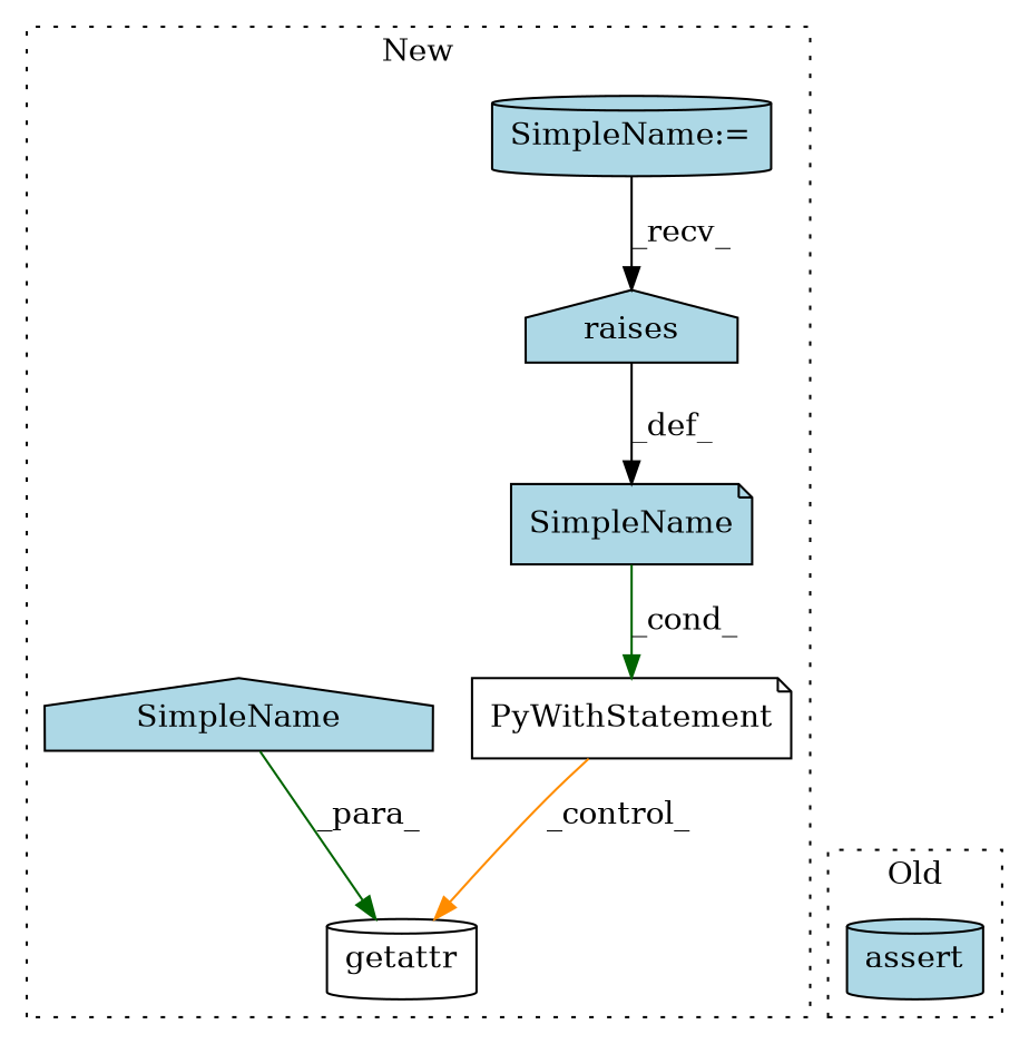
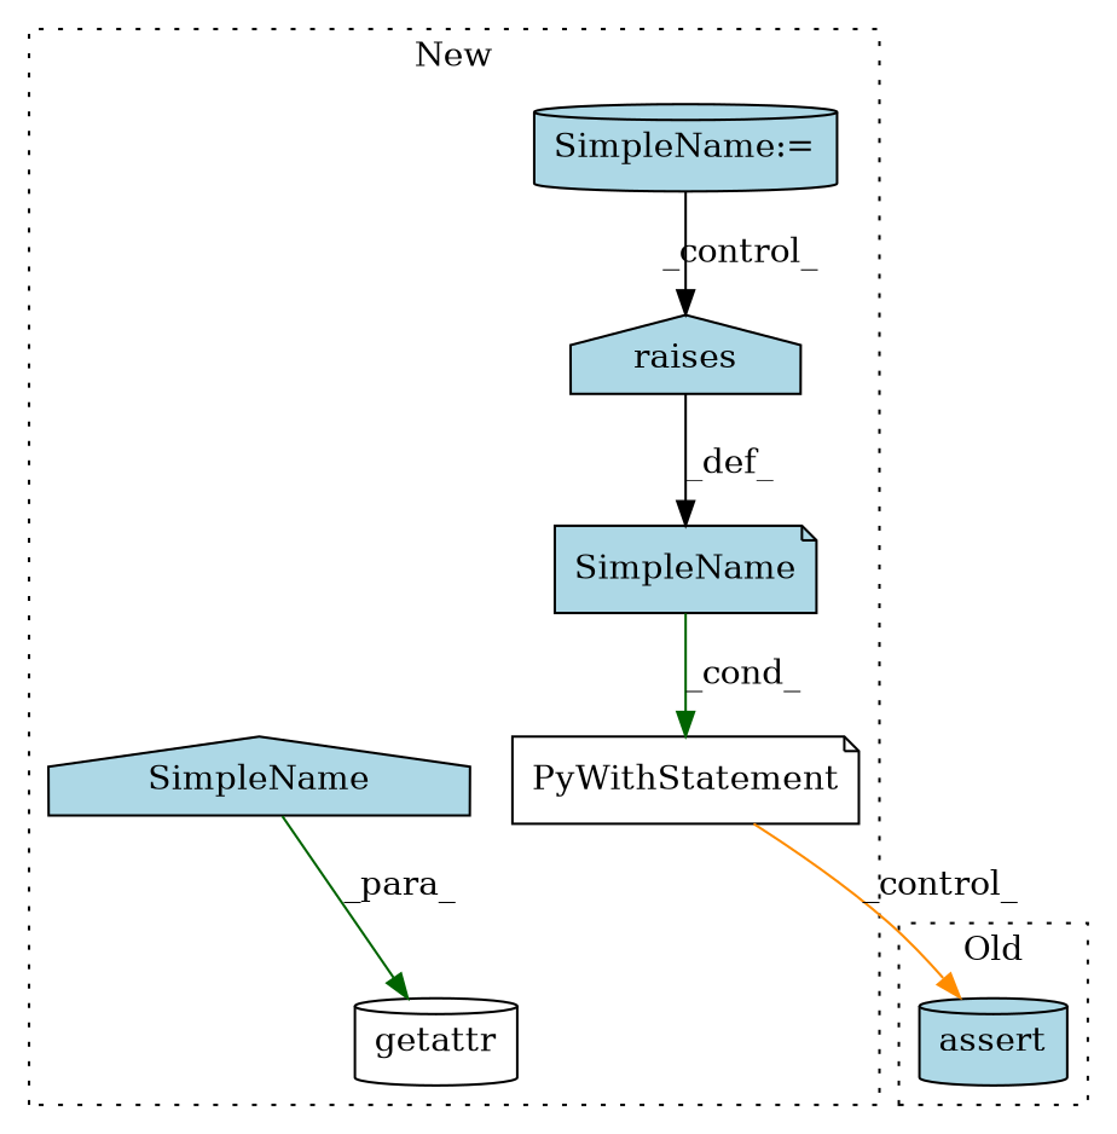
  digraph {
    node [a=32 fillcolor=lightblue l=6 shape=cylinder style=filled]
    edge [color=black]
    n1 [fillcolor=white l="8,1" label=getattr s="5648,5666"]
    n2 [a=7 label="SimpleName:=" s=5257]
    n3 [a=42 label=SimpleName shape=note l=""]
    n4 [a=104 fillcolor=white l="10,2" label=PyWithStatement s="5593,5636" shape=note]
    n5 [l="7,1" label=raises s="5610,5635" shape=house]
    n6 [a=42 label=SimpleName s=5660 shape=house]
    n7 [l="20,1" label=assert s="5583,5640"]
    subgraph cluster_1 {
      label=New
      style=dotted
      n1
      n2
      n3
      n4
      n5
      n6
    }
    subgraph cluster_2 {
      label=Old
      style=dotted
      n7
    }
-   n2 -> n5 [label=_recv_]
+   n2 -> n5 [label=_control_]
    n3 -> n4 [color=darkgreen label=_cond_]
-   n4 -> n1 [color=darkorange label=_control_]
+   n4 -> n7 [color=darkorange label=_control_]
    n5 -> n3 [label=_def_]
    n6 -> n1 [color=darkgreen label=_para_]
  }
